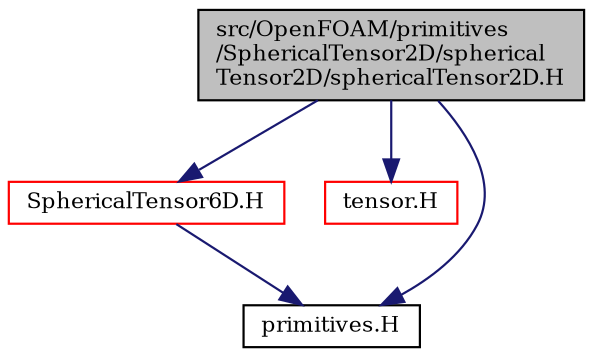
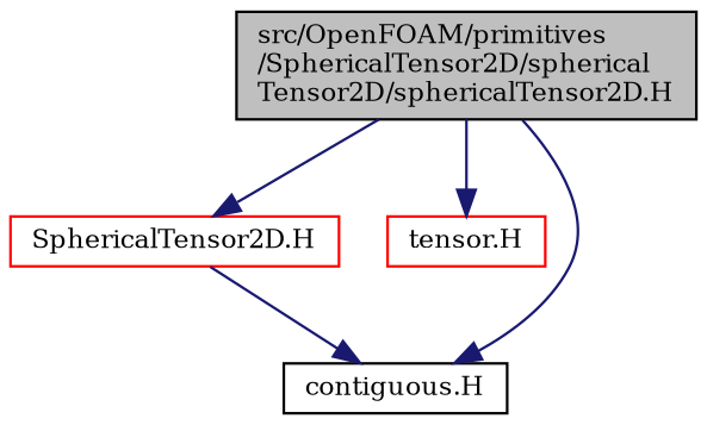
  digraph {
    fontname="DejaVu Serif"
    node [color=black fontname="DejaVu Serif" fontsize=10 shape=record]
    edge [color=midnightblue fontname="DejaVu Serif" fontsize=10 labelfontname=FreeSans labelfontsize=10 style=solid]
    n1 [fillcolor=grey75 fontcolor=black height=0.2 label="src/OpenFOAM/primitives\l/SphericalTensor2D/spherical\lTensor2D/sphericalTensor2D.H" style=filled width=0.4]
-   n2 [color=red height=0.2 label="SphericalTensor6D.H" width=0.4]
+   n2 [color=red height=0.2 label="SphericalTensor2D.H" width=0.4]
    n3 [color=red height=0.2 label="tensor.H" width=0.4]
-   n4 [height=0.2 label="primitives.H" width=0.4]
+   n4 [height=0.2 label="contiguous.H" width=0.4]
    n1 -> n2
    n1 -> n3
    n1 -> n4
    n2 -> n4
  }
